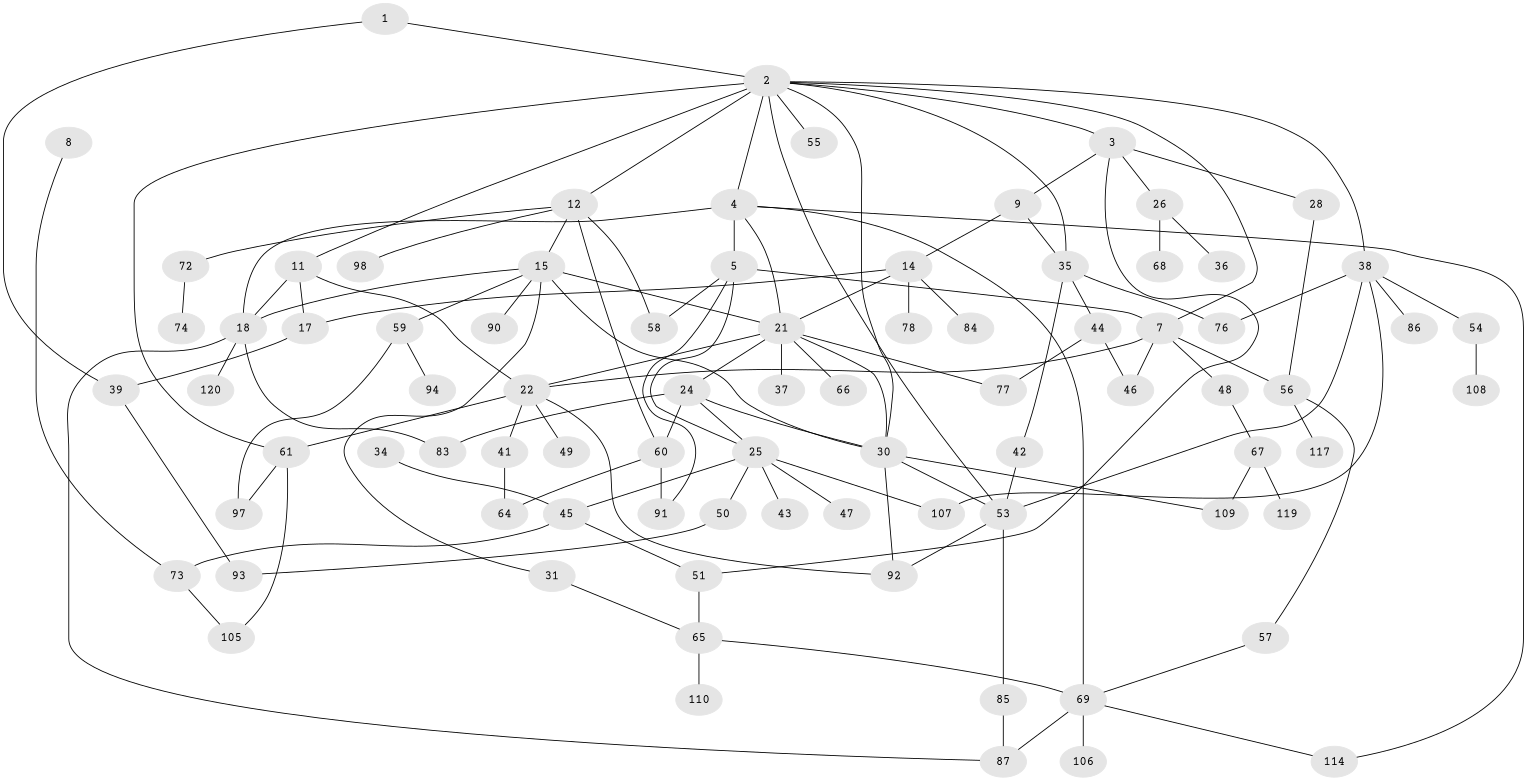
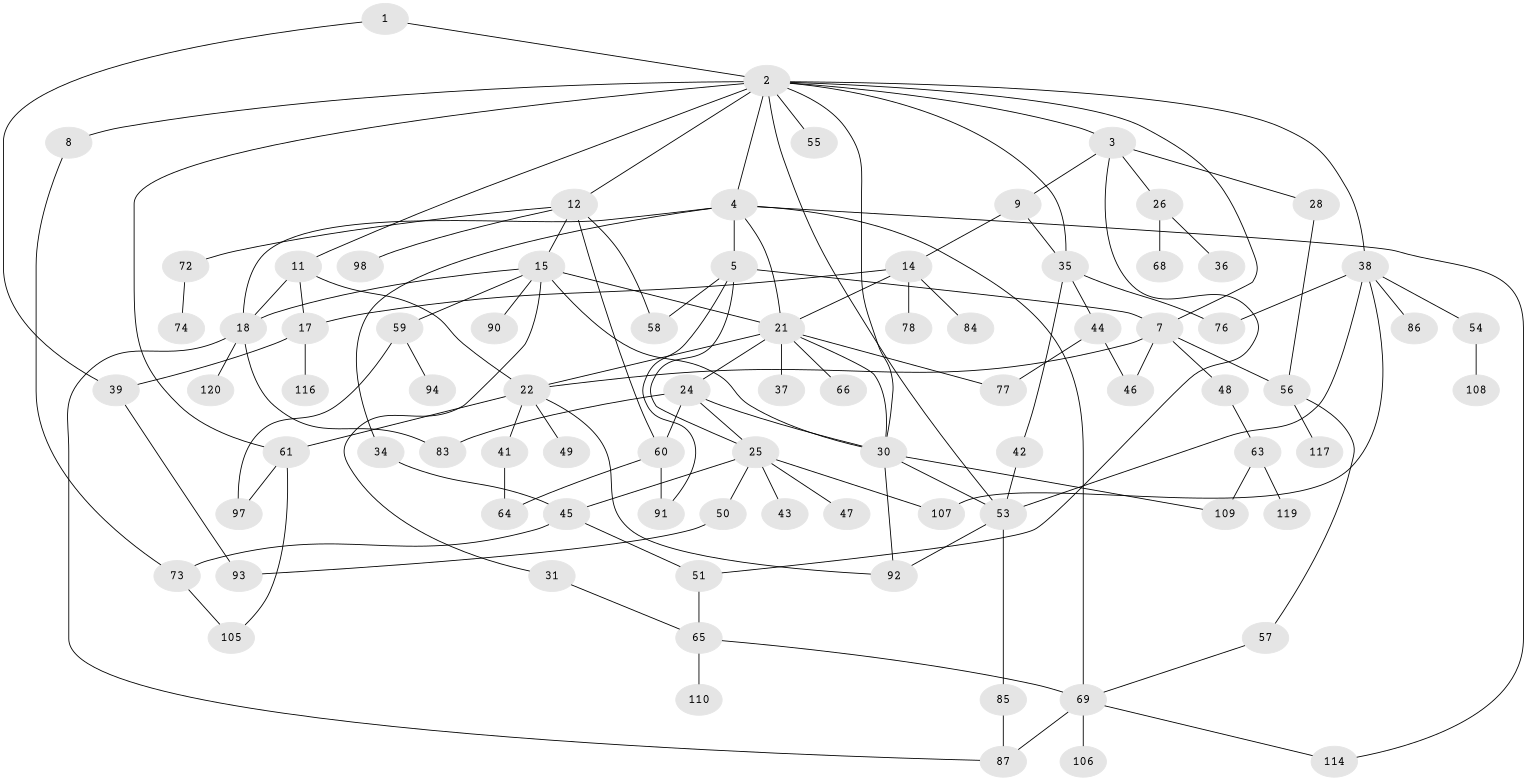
  graph {
    fontname="Courier Prime"
    node [color=gray90 fontname="Courier Prime" style=filled]
    edge [fontname="Courier Prime"]
    2 [super="+29"]
    3 [super="+6"]
    4 [super="+19"]
    7 [super="+16"]
    8 [super="+70"]
    11
    12 [super="+13"]
    30 [super="+103"]
    35 [super="+118"]
    38 [super="+96"]
    53 [super="+100"]
    55
    61 [super="+82"]
    1
    39 [super="+95"]
    93
    9
    26 [super="+27"]
    28
    51
    5 [super="+10"]
    18 [super="+20"]
    21 [super="+113"]
    34
    69 [super="+89"]
    114
    22 [super="+23"]
    46 [super="+52"]
    48
    56 [super="+80"]
    73
    17 [super="+33"]
    58
    15 [super="+67"]
    60 [super="+75"]
    72
    98
    92
    109
    42
    44 [super="+88"]
    76
    107
    54
    86
    85
    97
    105
    14 [super="+79"]
    36
    68
    65 [super="+104"]
    25 [super="+40"]
    91
    83
    87
    120
    24 [super="+101"]
    37
    66
    77
    45 [super="+99"]
    106
    43
    47 [super="+62"]
    50
    41
    49
-   63 [super="+115" label=67]
+   63 [super="+115"]
    57
    117
    78
    84
+   116
    31 [super="+32"]
    59 [super="+71"]
    90
    64 [super="+111"]
    74
    94
    110
    108
    119
    2 -- 3
    2 -- 4
    2 -- 7
+   2 -- 8
    2 -- 11
    2 -- 12
    2 -- 30
    2 -- 35
    2 -- 38
    2 -- 53
    2 -- 55
    2 -- 61
    3 -- 9
    3 -- 26
    3 -- 28
    3 -- 51
    4 -- 5
    4 -- 18
    4 -- 21
+   4 -- 34
    4 -- 69
    4 -- 114
    7 -- 22
    7 -- 46
    7 -- 48
    7 -- 56
    8 -- 73
    11 -- 18
    11 -- 22
    11 -- 17
    12 -- 58
    12 -- 15
    12 -- 60
    12 -- 72
    12 -- 98
    30 -- 53
    30 -- 92
    30 -- 109
    35 -- 42
    35 -- 44
    35 -- 76
    38 -- 53
    38 -- 76
    38 -- 107
    38 -- 54
    38 -- 86
    53 -- 92
    53 -- 85
    61 -- 97
    61 -- 105
    1 -- 2
    1 -- 39
    39 -- 93
    9 -- 35
    9 -- 14
    26 -- 36
    26 -- 68
    28 -- 56
    51 -- 65
    5 -- 7
    5 -- 58
    5 -- 25
    5 -- 91
    18 -- 83
    18 -- 87
    18 -- 120
    21 -- 30
    21 -- 22
    21 -- 24
    21 -- 37
    21 -- 66
    21 -- 77
    34 -- 45
    69 -- 114
    69 -- 87
    69 -- 106
    22 -- 61
    22 -- 92
    22 -- 41
    22 -- 49
    48 -- 63
    56 -- 57
    56 -- 117
    73 -- 105
    17 -- 39
+   17 -- 116
    15 -- 30
    15 -- 18
    15 -- 21
    15 -- 31
    15 -- 59
    15 -- 90
    60 -- 91
    60 -- 64
    72 -- 74
    42 -- 53
    44 -- 46
    44 -- 77
    54 -- 108
    85 -- 87
    14 -- 21
    14 -- 17
    14 -- 78
    14 -- 84
    65 -- 69
    65 -- 110
    25 -- 107
    25 -- 45
    25 -- 43
    25 -- 47
    25 -- 50
    24 -- 30
    24 -- 60
    24 -- 25
    24 -- 83
    45 -- 51
    45 -- 73
    50 -- 93
    41 -- 64
    63 -- 109
    63 -- 119
    57 -- 69
    31 -- 65
    59 -- 97
    59 -- 94
  }
